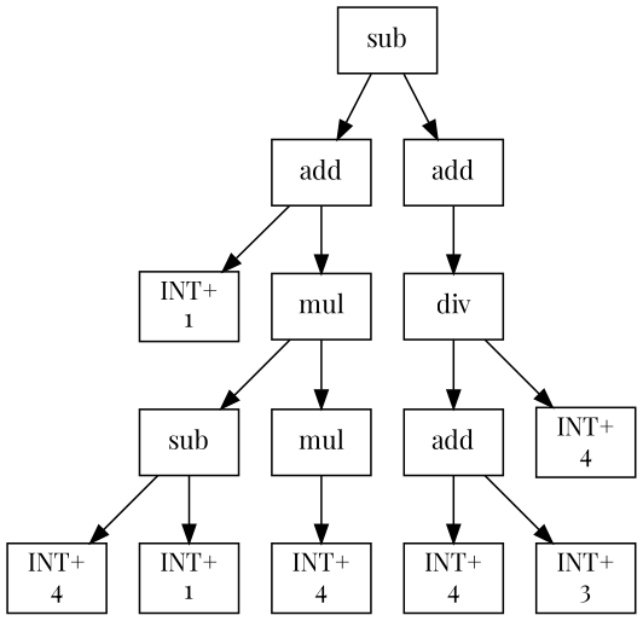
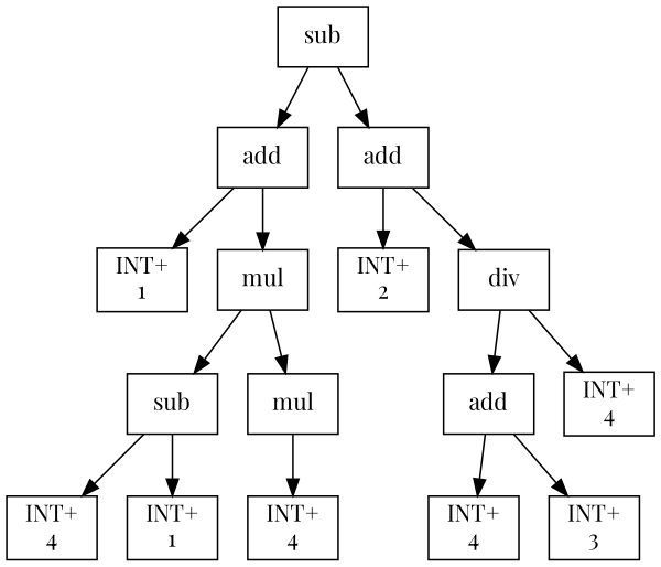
  digraph {
    fontname="Playfair Display"
    node [fontname="Playfair Display" shape=box]
    edge [fontname="Playfair Display"]
    n1 [label=sub]
    n2 [label=add]
    n3 [label=add]
    n4 [label="INT+\n1"]
    n5 [label=mul]
+   n6 [label="INT+\n2"]
    n7 [label=div]
    n8 [label=sub]
    n9 [label=mul]
    n10 [label="INT+\n4"]
    n11 [label="INT+\n1"]
    n12 [label="INT+\n4"]
    n13 [label=add]
    n14 [label="INT+\n4"]
    n15 [label="INT+\n4"]
    n16 [label="INT+\n3"]
    n1 -> n2
    n1 -> n3
    n2 -> n4
    n2 -> n5
+   n3 -> n6
    n3 -> n7
    n5 -> n8
    n5 -> n9
    n7 -> n13
    n7 -> n14
    n8 -> n10
    n8 -> n11
    n9 -> n12
    n13 -> n15
    n13 -> n16
  }
